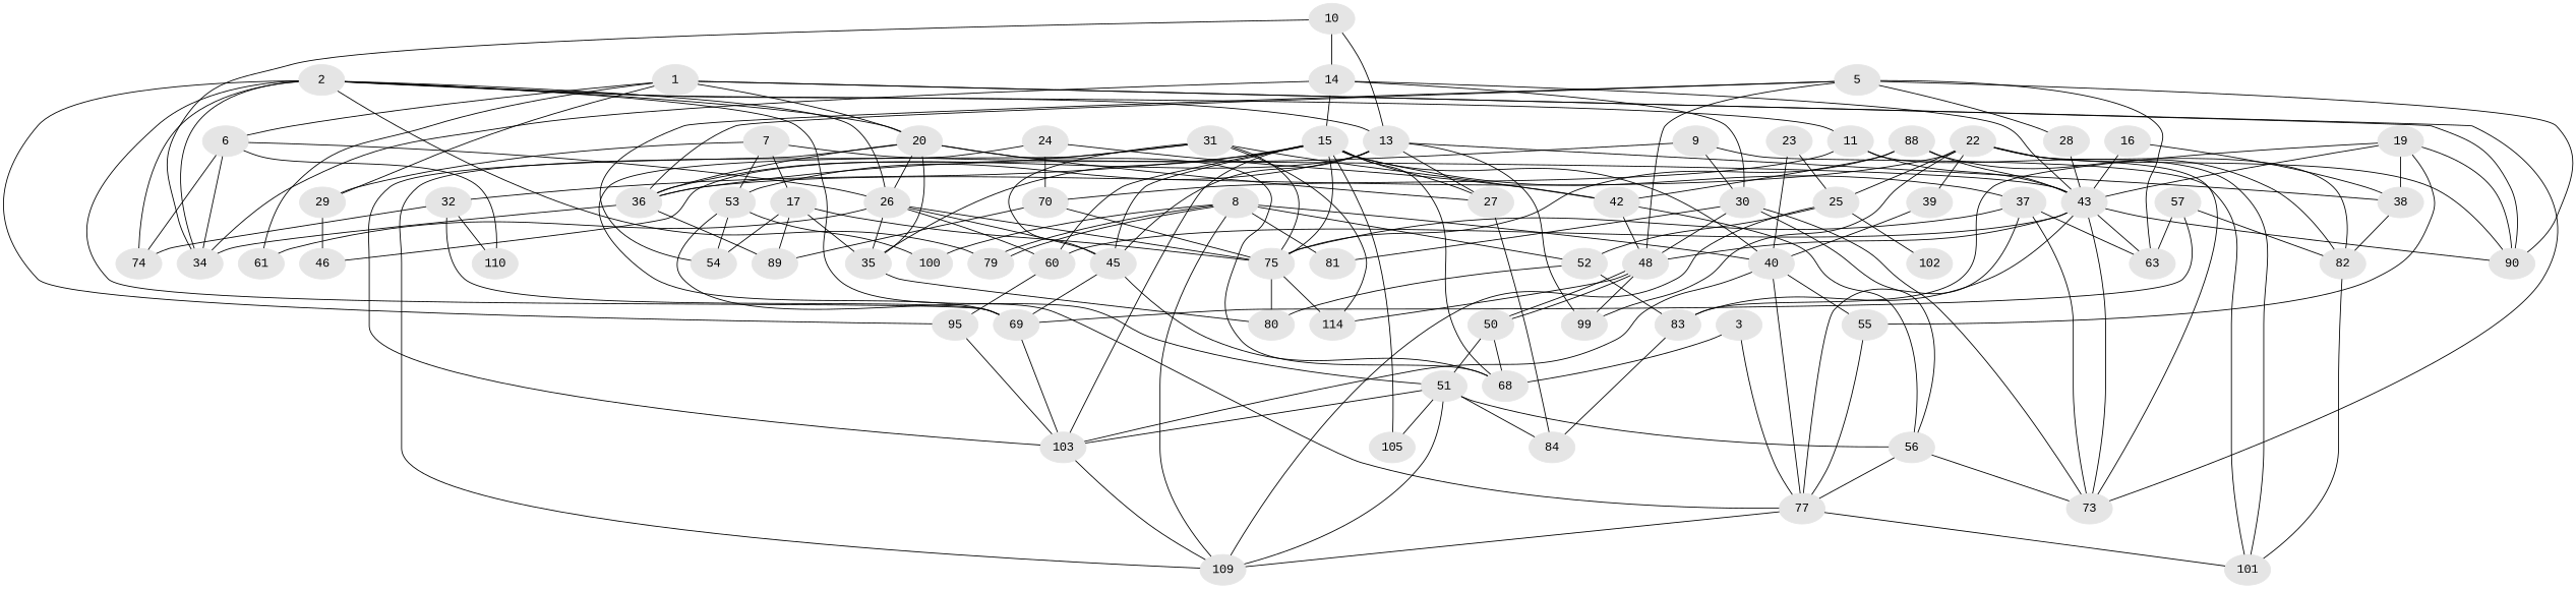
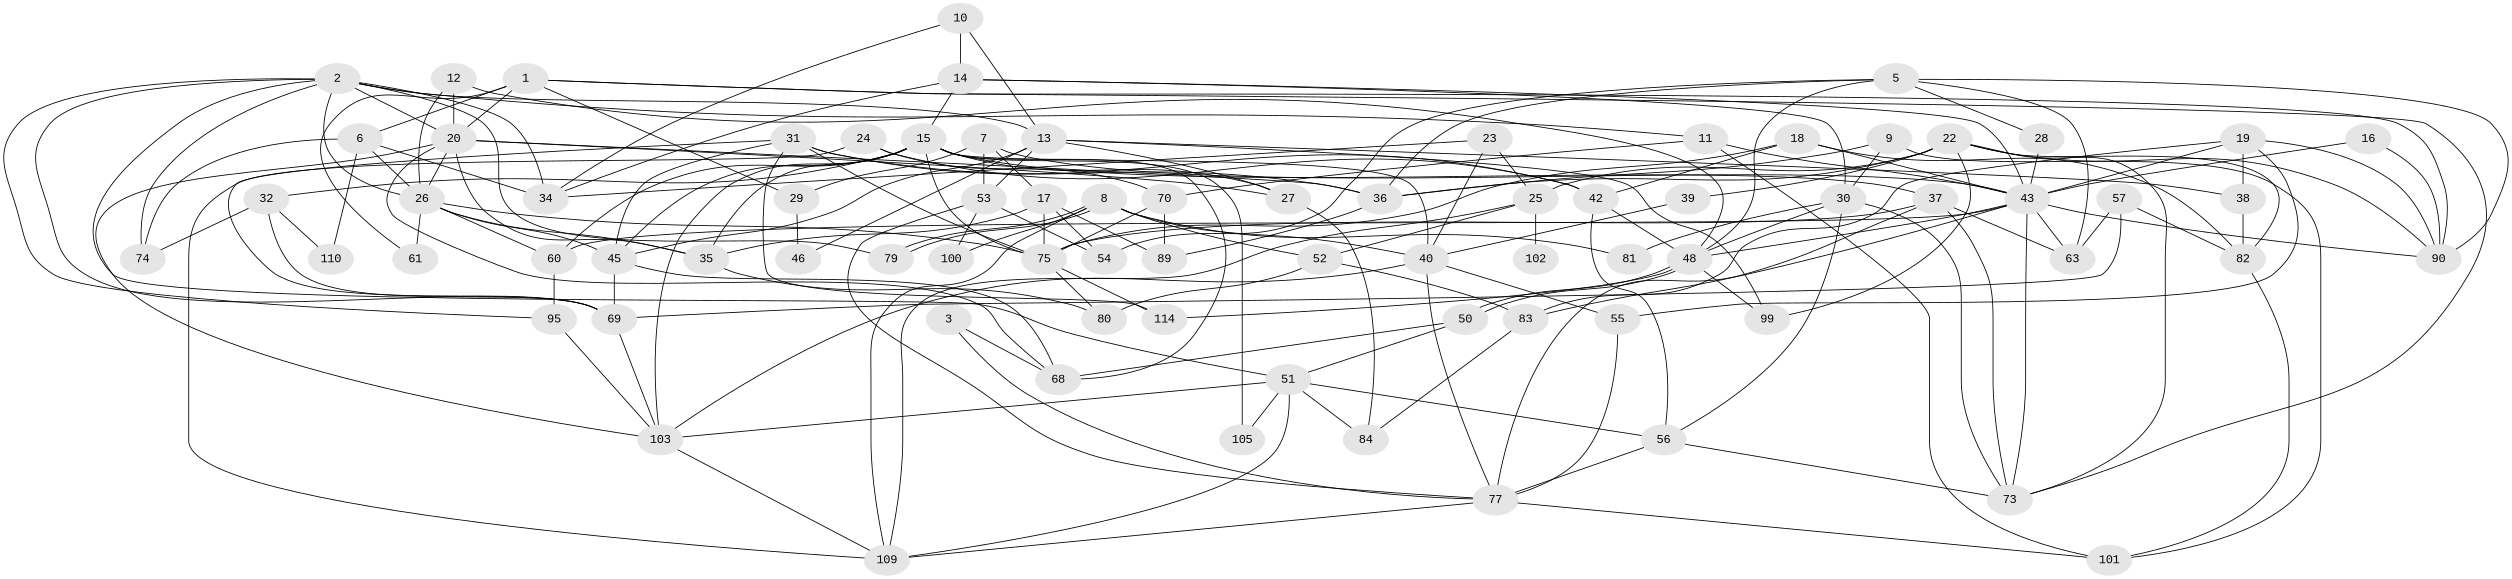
  graph {
    fontname="Liberation Mono"
    node [color=gray90 fontname="Liberation Mono" style=filled]
    edge [fontname="Liberation Mono"]
    1 [super="+4"]
    6 [super="+112"]
    20 [super="+33+104"]
    29
    61
    73
    90
    26 [super="+113"]
    34 [super="+49"]
    74
    110
    68
    36
    27
    35 [super="+44+47"]
    103
    46
    2 [super="+21+97"]
    11
    13 [super="+65"]
    51 [super="+86"]
    69
    79
    95
    7
    17 [super="+108"]
    43 [super="+92+59"]
    53
    101
    70
    38
    45 [super="+88"]
    99
    60
    75 [super="+93+98"]
    109
    105
    84
    56
    3
    77 [super="+116"]
    5
    28
    48 [super="+107"]
    54 [super="+91"]
    63
    89
    114 [super="+117"]
    50
    83
    100
    40 [super="+106"]
    55
    8
    52
    81
    80
    9 [super="+87"]
    30
    10
    14 [super="+76"]
    15 [super="+62+115+64"]
+   12 [super="+41"]
    82
    32
    37 [super="+66"]
    16
-   18 [super="+96" label=88]
+   18 [super="+96"]
    42 [super="+78"]
    19
    22 [super="+72"]
    25 [super="+85"]
    39
    102
    23
    24
    31 [super="+67"]
    57
    1 -- 6
    1 -- 20
    1 -- 29
    1 -- 61
    1 -- 73
    1 -- 90
    6 -- 26
    6 -- 34
    6 -- 74 [weight=2]
    6 -- 110
    20 -- 26
    20 -- 68
    20 -- 36
    20 -- 27
    20 -- 35
    20 -- 103
    29 -- 46
    26 -- 61
    26 -- 35
    26 -- 45
    26 -- 60
    26 -- 75
    36 -- 89
    27 -- 84
    35 -- 80
    103 -- 109
    2 -- 20
    2 -- 26
    2 -- 34
    2 -- 74
    2 -- 11
    2 -- 13
    2 -- 51
    2 -- 69
    2 -- 79
    2 -- 95
    11 -- 43
    11 -- 101
    11 -- 70
    13 -- 27
    13 -- 46
    13 -- 53
    13 -- 38
    13 -- 45
    13 -- 99
    51 -- 103
    51 -- 109
    51 -- 105
    51 -- 84
    51 -- 56
    69 -- 103
    95 -- 103
    7 -- 29
    7 -- 17
    7 -- 43
    7 -- 53
    17 -- 35
    17 -- 75 [weight=2]
    17 -- 54
    17 -- 89
    43 -- 73
    43 -- 90
    43 -- 60
    43 -- 48
    43 -- 63
    43 -- 83
    53 -- 77
    53 -- 54
    53 -- 100
    70 -- 75
    70 -- 89
    38 -- 82
    45 -- 68
    45 -- 69
    60 -- 95
    75 -- 114
    75 -- 80
    56 -- 73
    56 -- 77
    3 -- 68
    3 -- 77
    77 -- 101
    77 -- 109
    5 -- 90
    5 -- 36
    5 -- 28
    5 -- 48
    5 -- 54
    5 -- 63
    28 -- 43
    48 -- 99
    48 -- 114
    48 -- 50
    48 -- 50
    50 -- 68
    50 -- 51
    83 -- 84
    40 -- 103
    40 -- 77
    40 -- 55
    55 -- 77
    8 -- 79
    8 -- 79
    8 -- 109
    8 -- 100
    8 -- 40
    8 -- 52
    8 -- 81
    52 -- 83
    52 -- 80
    9 -- 36
    9 -- 101
    9 -- 30
    30 -- 73
    30 -- 56
    30 -- 48
    30 -- 81
    10 -- 34
    10 -- 13
    10 -- 14
    14 -- 34
    14 -- 43
    14 -- 30
    14 -- 15
    15 -- 68
    15 -- 27
    15 -- 35
    15 -- 103
    15 -- 45
    15 -- 60
    15 -- 75
    15 -- 105
    15 -- 40
    15 -- 32
    15 -- 37
+   12 -- 20
+   12 -- 26
+   12 -- 48
    82 -- 101
    32 -- 74
    32 -- 110
    32 -- 69
    37 -- 73
    37 -- 75
    37 -- 77
    37 -- 63
-   16 -- 38
+   16 -- 90
    16 -- 43
    18 -- 43
    18 -- 75
    18 -- 82
    18 -- 42
    42 -- 56
    42 -- 48
    19 -- 90
    19 -- 43
    19 -- 38
    19 -- 83
    19 -- 55
    22 -- 73
    22 -- 90
    22 -- 36
    22 -- 99
    22 -- 82
    22 -- 25
    22 -- 39
    25 -- 109
    25 -- 52
    25 -- 102
    39 -- 40
-   36 -- 34
+   23 -- 34
    23 -- 40
    23 -- 25
    24 -- 70
    24 -- 109
    24 -- 42
    31 -- 36
    31 -- 69
    31 -- 45
    31 -- 75
    31 -- 114
    31 -- 42
    57 -- 69
    57 -- 63
    57 -- 82
  }
